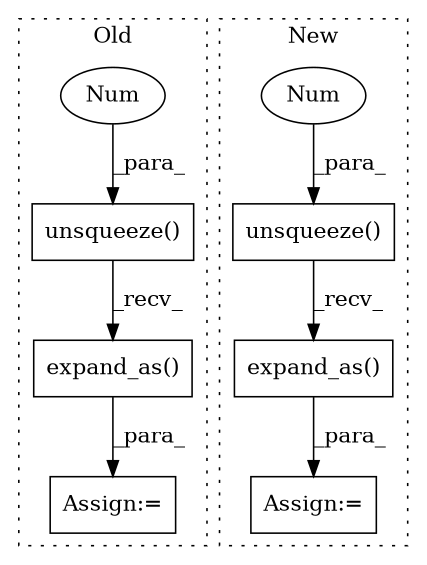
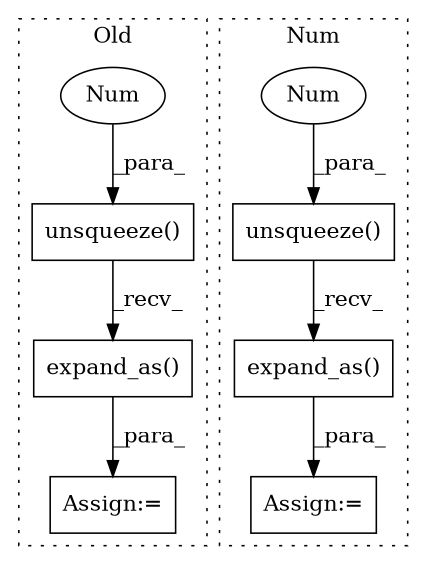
  digraph {
    fontname="DejaVu Serif"
    node [a=75 l=2 shape=box fontname="DejaVu Serif"]
    edge [fontname="DejaVu Serif"]
    n1 [l="48,1" label="expand_as()" s="2019,2075"]
    n2 [l="34,1" label="unsqueeze()" s="2019,2055"]
    n3 [a=76 label=Num s=2053 shape=ellipse]
    n4 [a=68 l=3 label="Assign:=" s=2016]
    n5 [l="25,1" label="unsqueeze()" s="2052,2079"]
    n6 [a=76 label=Num s=2077 shape=ellipse]
    n7 [l="39,1" label="expand_as()" s="2052,2099"]
    n8 [a=68 l=3 label="Assign:=" s=2049]
    subgraph cluster_1 {
      label=Old
      style=dotted
      n1
      n2
      n3
      n4
    }
    subgraph cluster_2 {
-     label=New
+     label=Num
      style=dotted
      n5
      n6
      n7
      n8
    }
    n1 -> n4 [label=_para_]
    n2 -> n1 [label=_recv_]
    n3 -> n2 [label=_para_]
    n5 -> n7 [label=_recv_]
    n6 -> n5 [label=_para_]
    n7 -> n8 [label=_para_]
  }
